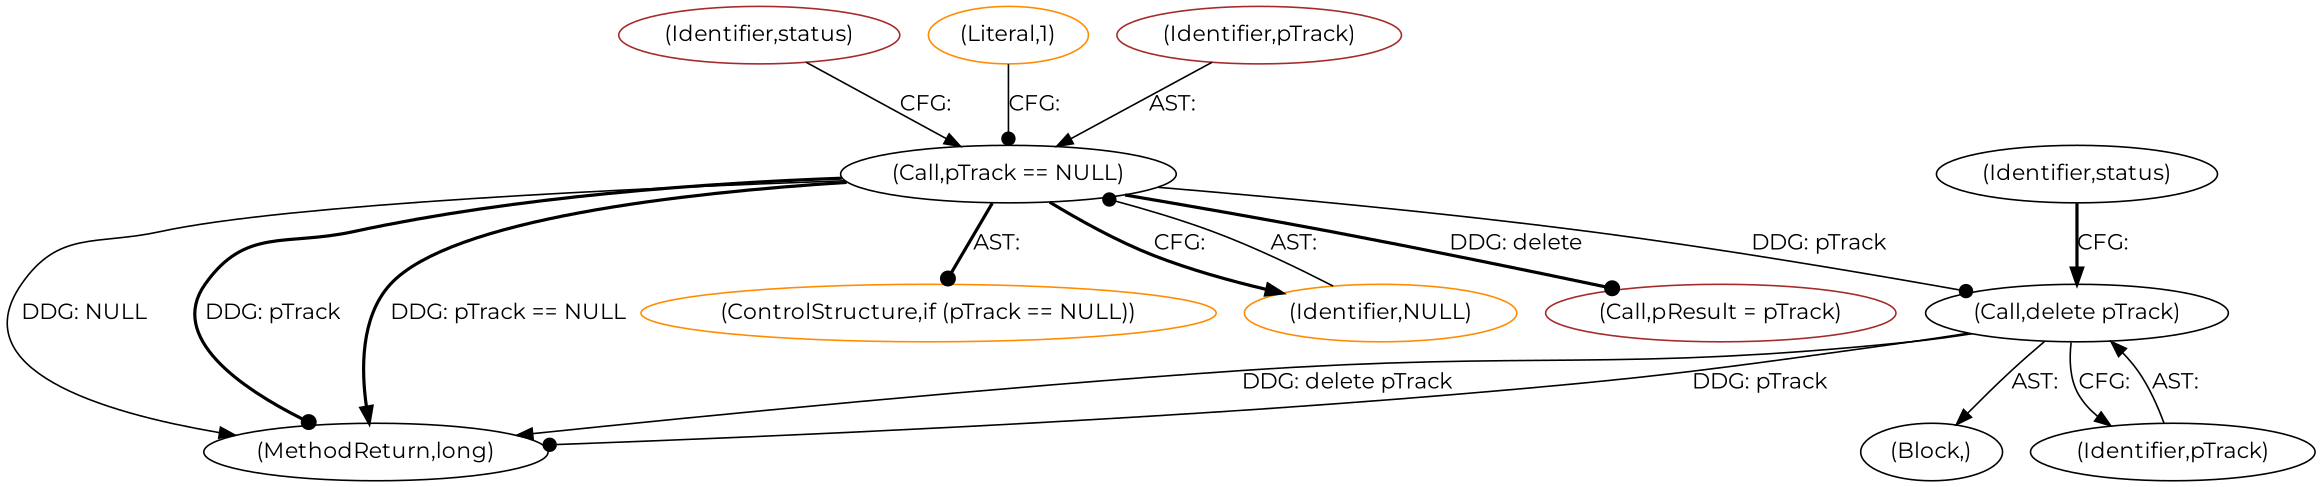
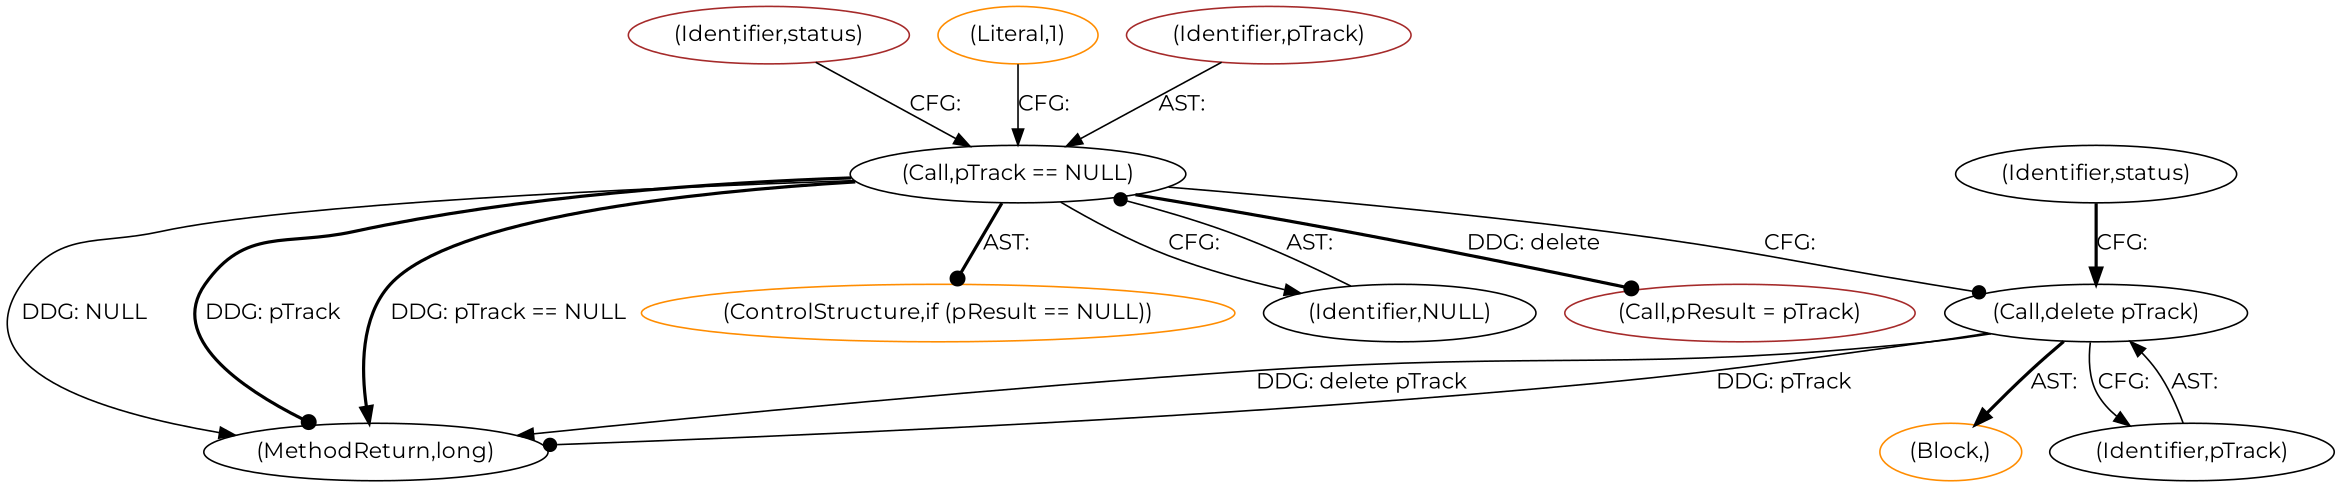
  digraph {
    fontname=Montserrat
    node [color=black fontname=Montserrat]
    edge [arrowhead=normal fontname=Montserrat style=solid]
    n1 [label="(Call,delete pTrack)"]
-   n2 [label="(Block,)"]
+   n2 [color=darkorange label="(Block,)"]
    n3 [label="(MethodReturn,long)"]
    n4 [label="(Identifier,pTrack)"]
    n5 [label="(Call,pTrack == NULL)"]
-   n6 [color=darkorange label="(ControlStructure,if (pTrack == NULL))"]
-   n7 [color=darkorange label="(Identifier,NULL)"]
+   n6 [color=darkorange label="(ControlStructure,if (pResult == NULL))"]
+   n7 [label="(Identifier,NULL)"]
    n8 [color=brown label="(Call,pResult = pTrack)"]
    n9 [color=brown label="(Identifier,status)"]
    n10 [label="(Identifier,status)"]
    n11 [color=darkorange label="(Literal,1)"]
    n12 [color=brown label="(Identifier,pTrack)"]
-   n1 -> n2 [label="AST: "]
+   n1 -> n2 [label="AST: " style=bold]
    n1 -> n3 [label="DDG: delete pTrack"]
    n1 -> n3 [arrowhead=dot label="DDG: pTrack"]
    n1 -> n4 [label="CFG: "]
    n4 -> n1 [label="AST: "]
-   n5 -> n1 [arrowhead=dot label="DDG: pTrack"]
+   n5 -> n1 [arrowhead=dot label="CFG: "]
    n5 -> n3 [label="DDG: NULL"]
    n5 -> n3 [arrowhead=dot label="DDG: pTrack" style=bold]
    n5 -> n3 [label="DDG: pTrack == NULL" style=bold]
    n5 -> n6 [arrowhead=dot label="AST: " style=bold]
-   n5 -> n7 [label="CFG: " style=bold]
+   n5 -> n7 [label="CFG: "]
    n5 -> n8 [arrowhead=dot label="DDG: delete" style=bold]
    n7 -> n5 [arrowhead=dot label="AST: "]
    n9 -> n5 [label="CFG: "]
    n10 -> n1 [label="CFG: " style=bold]
-   n11 -> n5 [arrowhead=dot label="CFG: "]
+   n11 -> n5 [label="CFG: "]
    n12 -> n5 [label="AST: "]
  }
